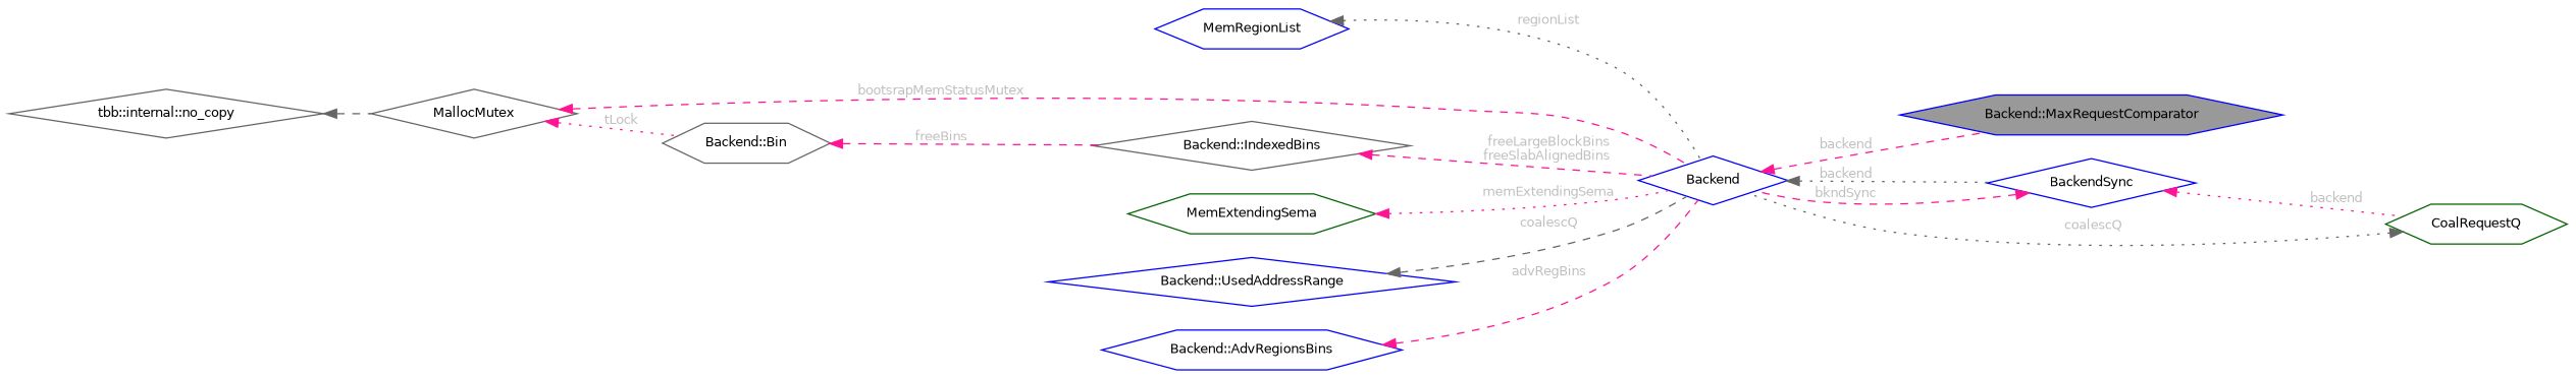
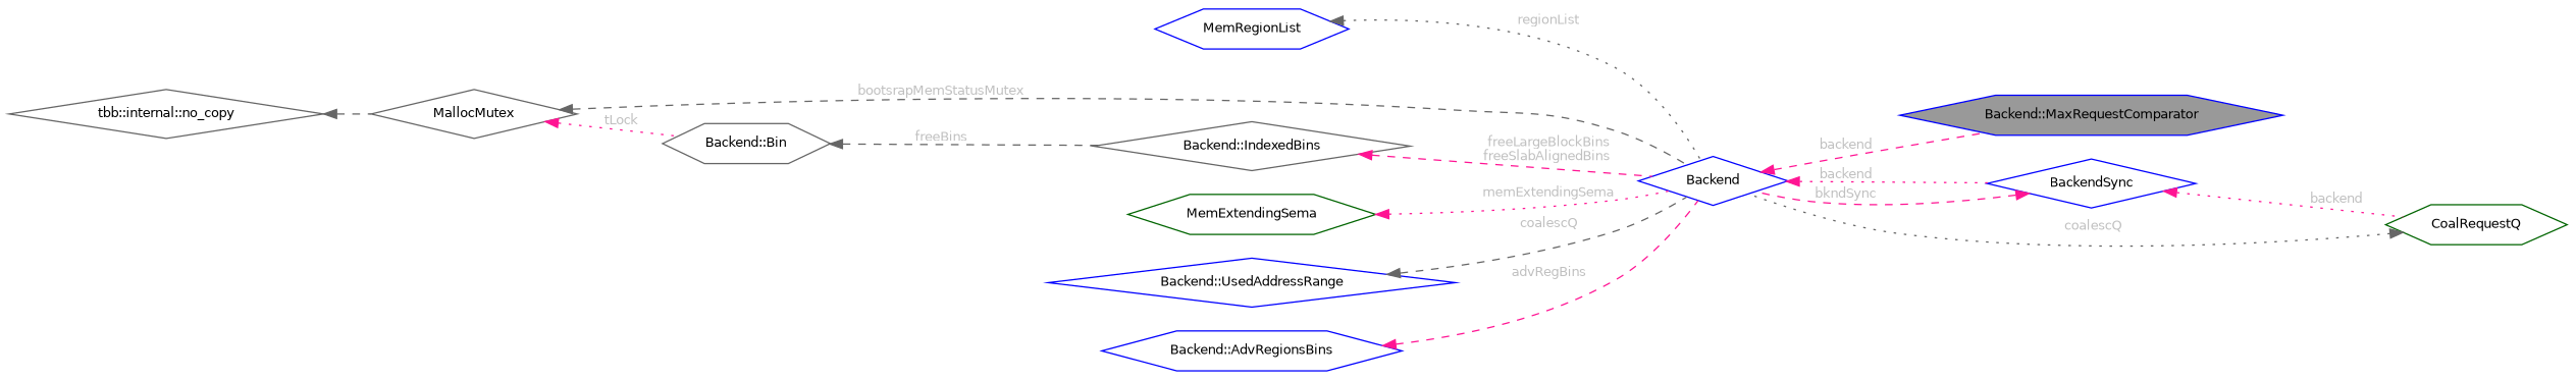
  digraph {
    rankdir=LR
    node [color=blue fillcolor=white fontname=Helvetica fontsize=10 shape=hexagon style=filled]
    edge [color=deeppink dir=back fontcolor=grey fontname=Helvetica fontsize=10 labelfontname=Helvetica labelfontsize=10 style=dashed]
    n1 [fillcolor=grey60 fontcolor=black height=0.2 label="Backend::MaxRequestComparator" width=0.4]
    n2 [height=0.2 label=Backend shape=diamond width=0.4]
    n3 [height=0.2 label=BackendSync shape=diamond width=0.4]
    n4 [color=darkgreen height=0.2 label=CoalRequestQ width=0.4]
    n5 [height=0.2 label=MemRegionList width=0.4]
    n6 [color=gray40 height=0.2 label=MallocMutex shape=diamond width=0.4]
    n7 [color=gray40 height=0.2 label="Backend::Bin" width=0.4]
    n8 [color=gray40 height=0.2 label="Backend::IndexedBins" shape=diamond width=0.4]
    n9 [color=gray40 height=0.2 label="tbb::internal::no_copy" shape=diamond width=0.4]
    n10 [color=darkgreen height=0.2 label=MemExtendingSema width=0.4]
    n11 [height=0.2 label="Backend::UsedAddressRange" shape=diamond width=0.4]
    n12 [height=0.2 label="Backend::AdvRegionsBins" width=0.4]
    n2 -> n1 [label=" backend"]
-   n2 -> n3 [color=gray40 label=" backend" style=dotted]
+   n2 -> n3 [label=" backend" style=dotted]
    n3 -> n2 [label=" bkndSync"]
    n3 -> n4 [label=" backend" style=dotted]
    n4 -> n2 [color=gray40 label=" coalescQ" style=dotted]
    n5 -> n2 [color=gray40 label=" regionList" style=dotted]
-   n6 -> n2 [label=" bootsrapMemStatusMutex"]
+   n6 -> n2 [color=gray40 label=" bootsrapMemStatusMutex"]
    n6 -> n7 [label=" tLock" style=dotted]
-   n7 -> n8 [label=" freeBins"]
+   n7 -> n8 [color=gray40 label=" freeBins"]
    n8 -> n2 [label=" freeLargeBlockBins\nfreeSlabAlignedBins"]
    n9 -> n6 [color=gray40 fontcolor=""]
    n10 -> n2 [label=" memExtendingSema" style=dotted]
    n11 -> n2 [color=gray40 label=" coalescQ"]
    n12 -> n2 [label=" advRegBins"]
  }
